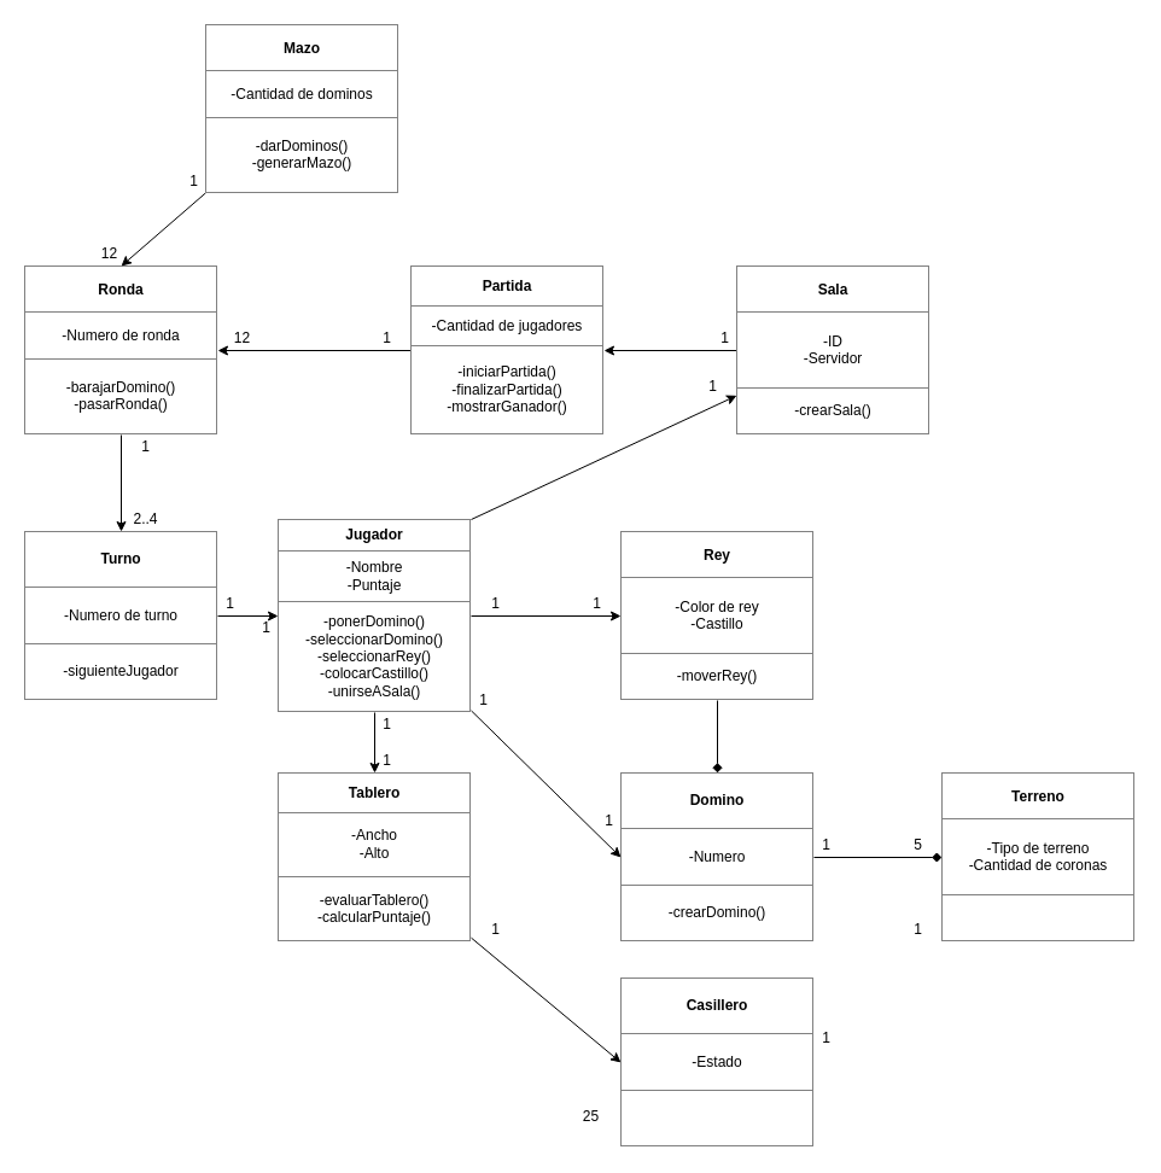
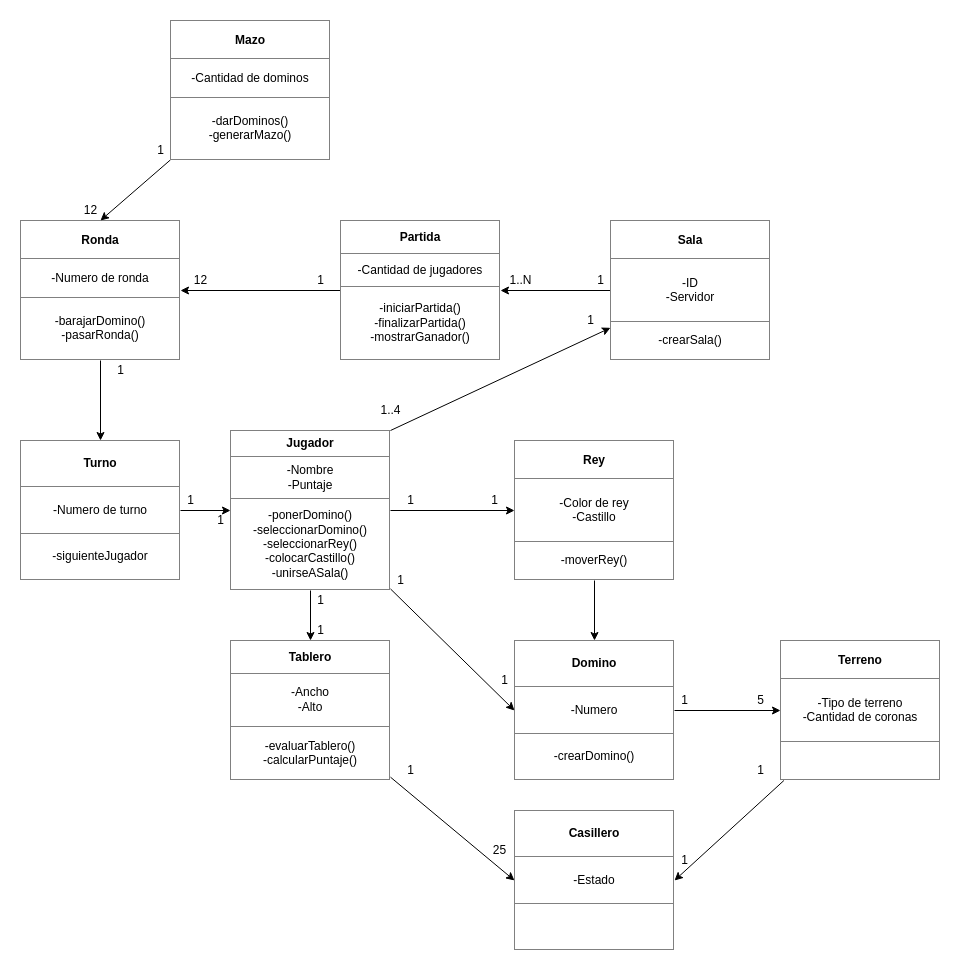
  <mxCell id="0" />
  <mxCell id="1" parent="0" />
- <mxCell id="2" style="edgeStyle=none;rounded=0;orthogonalLoop=1;jettySize=auto;html=1;endArrow=diamond;" parent="1" source="3" target="14" edge="1"><mxGeometry relative="1" as="geometry" /></mxCell>
+ <mxCell id="2" style="edgeStyle=none;rounded=0;orthogonalLoop=1;jettySize=auto;html=1;" parent="1" source="3" target="14" edge="1"><mxGeometry relative="1" as="geometry" /></mxCell>
  <mxCell id="3" value="&lt;table border=&quot;1&quot; width=&quot;100%&quot; cellpadding=&quot;4&quot; style=&quot;width: 100% ; height: 100% ; border-collapse: collapse&quot;&gt;&lt;tbody&gt;&lt;tr&gt;&lt;th align=&quot;center&quot;&gt;Domino&lt;/th&gt;&lt;/tr&gt;&lt;tr&gt;&lt;td align=&quot;center&quot;&gt;-Numero&lt;/td&gt;&lt;/tr&gt;&lt;tr&gt;&lt;td align=&quot;center&quot;&gt;-crearDomino()&lt;/td&gt;&lt;/tr&gt;&lt;/tbody&gt;&lt;/table&gt;" style="text;html=1;strokeColor=none;fillColor=none;overflow=fill;" parent="1" vertex="1"><mxGeometry x="514" y="640" width="160" height="140" as="geometry" /></mxCell>
  <mxCell id="4" style="edgeStyle=none;rounded=0;orthogonalLoop=1;jettySize=auto;html=1;entryX=0;entryY=0.5;entryDx=0;entryDy=0;" parent="1" source="5" target="12" edge="1"><mxGeometry relative="1" as="geometry" /></mxCell>
  <mxCell id="5" value="&lt;table border=&quot;1&quot; width=&quot;100%&quot; cellpadding=&quot;4&quot; style=&quot;width: 100% ; height: 100% ; border-collapse: collapse&quot;&gt;&lt;tbody&gt;&lt;tr&gt;&lt;th align=&quot;center&quot;&gt;Tablero&lt;/th&gt;&lt;/tr&gt;&lt;tr&gt;&lt;td align=&quot;center&quot;&gt;-Ancho&lt;br&gt;-Alto&lt;br&gt;&lt;/td&gt;&lt;/tr&gt;&lt;tr&gt;&lt;td align=&quot;center&quot;&gt;-evaluarTablero()&lt;br&gt;-calcularPuntaje()&lt;/td&gt;&lt;/tr&gt;&lt;/tbody&gt;&lt;/table&gt;" style="text;html=1;strokeColor=none;fillColor=none;overflow=fill;" parent="1" vertex="1"><mxGeometry x="230" y="640" width="160" height="140" as="geometry" /></mxCell>
  <mxCell id="6" style="edgeStyle=orthogonalEdgeStyle;rounded=0;orthogonalLoop=1;jettySize=auto;html=1;entryX=0;entryY=0.5;entryDx=0;entryDy=0;" parent="1" source="9" target="11" edge="1"><mxGeometry relative="1" as="geometry" /></mxCell>
  <mxCell id="7" style="edgeStyle=orthogonalEdgeStyle;rounded=0;orthogonalLoop=1;jettySize=auto;html=1;entryX=0.5;entryY=0;entryDx=0;entryDy=0;" parent="1" source="9" target="5" edge="1"><mxGeometry relative="1" as="geometry" /></mxCell>
  <mxCell id="8" style="rounded=0;orthogonalLoop=1;jettySize=auto;html=1;entryX=0;entryY=0.5;entryDx=0;entryDy=0;" parent="1" source="9" target="3" edge="1"><mxGeometry relative="1" as="geometry" /></mxCell>
  <mxCell id="9" value="&lt;table border=&quot;1&quot; width=&quot;100%&quot; cellpadding=&quot;4&quot; style=&quot;width: 100% ; height: 100% ; border-collapse: collapse&quot;&gt;&lt;tbody&gt;&lt;tr&gt;&lt;th align=&quot;center&quot;&gt;Jugador&lt;/th&gt;&lt;/tr&gt;&lt;tr&gt;&lt;td align=&quot;center&quot;&gt;-Nombre&lt;br&gt;-Puntaje&lt;br&gt;&lt;/td&gt;&lt;/tr&gt;&lt;tr&gt;&lt;td align=&quot;center&quot;&gt;-ponerDomino()&lt;br&gt;-seleccionarDomino()&lt;br&gt;-seleccionarRey()&lt;br&gt;-colocarCastillo()&lt;br&gt;-unirseASala()&lt;/td&gt;&lt;/tr&gt;&lt;/tbody&gt;&lt;/table&gt;" style="text;html=1;strokeColor=none;fillColor=none;overflow=fill;" parent="1" vertex="1"><mxGeometry x="230" y="430" width="160" height="160" as="geometry" /></mxCell>
- <mxCell id="10" style="edgeStyle=orthogonalEdgeStyle;rounded=0;orthogonalLoop=1;jettySize=auto;html=1;entryX=0.5;entryY=0;entryDx=0;entryDy=0;endArrow=diamond;" parent="1" source="11" target="3" edge="1"><mxGeometry relative="1" as="geometry" /></mxCell>
+ <mxCell id="10" style="edgeStyle=orthogonalEdgeStyle;rounded=0;orthogonalLoop=1;jettySize=auto;html=1;entryX=0.5;entryY=0;entryDx=0;entryDy=0;" parent="1" source="11" target="3" edge="1"><mxGeometry relative="1" as="geometry" /></mxCell>
  <mxCell id="11" value="&lt;table border=&quot;1&quot; width=&quot;100%&quot; cellpadding=&quot;4&quot; style=&quot;width: 100% ; height: 100% ; border-collapse: collapse&quot;&gt;&lt;tbody&gt;&lt;tr&gt;&lt;th align=&quot;center&quot;&gt;Rey&lt;/th&gt;&lt;/tr&gt;&lt;tr&gt;&lt;td align=&quot;center&quot;&gt;-Color de rey&lt;br&gt;-Castillo&lt;/td&gt;&lt;/tr&gt;&lt;tr&gt;&lt;td align=&quot;center&quot;&gt;-moverRey()&lt;/td&gt;&lt;/tr&gt;&lt;/tbody&gt;&lt;/table&gt;" style="text;html=1;strokeColor=none;fillColor=none;overflow=fill;" parent="1" vertex="1"><mxGeometry x="514" y="440" width="160" height="140" as="geometry" /></mxCell>
  <mxCell id="12" value="&lt;table border=&quot;1&quot; width=&quot;100%&quot; cellpadding=&quot;4&quot; style=&quot;width: 100% ; height: 100% ; border-collapse: collapse&quot;&gt;&lt;tbody&gt;&lt;tr&gt;&lt;th align=&quot;center&quot;&gt;Casillero&lt;/th&gt;&lt;/tr&gt;&lt;tr&gt;&lt;td align=&quot;center&quot;&gt;-Estado&lt;br&gt;&lt;/td&gt;&lt;/tr&gt;&lt;tr&gt;&lt;td align=&quot;center&quot;&gt;&lt;br&gt;&lt;/td&gt;&lt;/tr&gt;&lt;/tbody&gt;&lt;/table&gt;" style="text;html=1;strokeColor=none;fillColor=none;overflow=fill;" parent="1" vertex="1"><mxGeometry x="514" y="810" width="160" height="140" as="geometry" /></mxCell>
+ <mxCell id="13" style="edgeStyle=none;rounded=0;orthogonalLoop=1;jettySize=auto;html=1;entryX=1;entryY=0.5;entryDx=0;entryDy=0;" parent="1" source="14" target="12" edge="1"><mxGeometry relative="1" as="geometry" /></mxCell>
  <mxCell id="14" value="&lt;table border=&quot;1&quot; width=&quot;100%&quot; cellpadding=&quot;4&quot; style=&quot;width: 100% ; height: 100% ; border-collapse: collapse&quot;&gt;&lt;tbody&gt;&lt;tr&gt;&lt;th align=&quot;center&quot;&gt;Terreno&lt;/th&gt;&lt;/tr&gt;&lt;tr&gt;&lt;td align=&quot;center&quot;&gt;-Tipo de terreno&lt;br&gt;-Cantidad de coronas&lt;br&gt;&lt;/td&gt;&lt;/tr&gt;&lt;tr&gt;&lt;td align=&quot;center&quot;&gt;&lt;br&gt;&lt;/td&gt;&lt;/tr&gt;&lt;/tbody&gt;&lt;/table&gt;" style="text;html=1;strokeColor=none;fillColor=none;overflow=fill;" parent="1" vertex="1"><mxGeometry x="780" y="640" width="160" height="140" as="geometry" /></mxCell>
  <mxCell id="15" style="edgeStyle=none;rounded=0;orthogonalLoop=1;jettySize=auto;html=1;" parent="1" source="16" target="9" edge="1"><mxGeometry relative="1" as="geometry" /></mxCell>
  <mxCell id="16" value="&lt;table border=&quot;1&quot; width=&quot;100%&quot; cellpadding=&quot;4&quot; style=&quot;width: 100% ; height: 100% ; border-collapse: collapse&quot;&gt;&lt;tbody&gt;&lt;tr&gt;&lt;th align=&quot;center&quot;&gt;Turno&lt;/th&gt;&lt;/tr&gt;&lt;tr&gt;&lt;td align=&quot;center&quot;&gt;-Numero de turno&lt;/td&gt;&lt;/tr&gt;&lt;tr&gt;&lt;td align=&quot;center&quot;&gt;-siguienteJugador&lt;/td&gt;&lt;/tr&gt;&lt;/tbody&gt;&lt;/table&gt;" style="text;html=1;strokeColor=none;fillColor=none;overflow=fill;" parent="1" vertex="1"><mxGeometry x="20" y="440" width="160" height="140" as="geometry" /></mxCell>
  <mxCell id="17" style="edgeStyle=none;rounded=0;orthogonalLoop=1;jettySize=auto;html=1;entryX=0.5;entryY=0;entryDx=0;entryDy=0;" parent="1" source="18" target="16" edge="1"><mxGeometry relative="1" as="geometry" /></mxCell>
  <mxCell id="18" value="&lt;table border=&quot;1&quot; width=&quot;100%&quot; cellpadding=&quot;4&quot; style=&quot;width: 100% ; height: 100% ; border-collapse: collapse&quot;&gt;&lt;tbody&gt;&lt;tr&gt;&lt;th align=&quot;center&quot;&gt;Ronda&lt;/th&gt;&lt;/tr&gt;&lt;tr&gt;&lt;td align=&quot;center&quot;&gt;-Numero de ronda&lt;br&gt;&lt;/td&gt;&lt;/tr&gt;&lt;tr&gt;&lt;td align=&quot;center&quot;&gt;-barajarDomino()&lt;br&gt;-pasarRonda()&lt;/td&gt;&lt;/tr&gt;&lt;/tbody&gt;&lt;/table&gt;" style="text;html=1;strokeColor=none;fillColor=none;overflow=fill;" parent="1" vertex="1"><mxGeometry x="20" y="220" width="160" height="140" as="geometry" /></mxCell>
  <mxCell id="19" style="edgeStyle=none;rounded=0;orthogonalLoop=1;jettySize=auto;html=1;" parent="1" source="20" target="18" edge="1"><mxGeometry relative="1" as="geometry" /></mxCell>
  <mxCell id="20" value="&lt;table border=&quot;1&quot; width=&quot;100%&quot; cellpadding=&quot;4&quot; style=&quot;width: 100% ; height: 100% ; border-collapse: collapse&quot;&gt;&lt;tbody&gt;&lt;tr&gt;&lt;th align=&quot;center&quot;&gt;Partida&lt;/th&gt;&lt;/tr&gt;&lt;tr&gt;&lt;td align=&quot;center&quot;&gt;-Cantidad de jugadores&lt;br&gt;&lt;/td&gt;&lt;/tr&gt;&lt;tr&gt;&lt;td align=&quot;center&quot;&gt;-iniciarPartida()&lt;br&gt;-finalizarPartida()&lt;br&gt;-mostrarGanador()&lt;/td&gt;&lt;/tr&gt;&lt;/tbody&gt;&lt;/table&gt;" style="text;html=1;strokeColor=none;fillColor=none;overflow=fill;" parent="1" vertex="1"><mxGeometry x="340" y="220" width="160" height="140" as="geometry" /></mxCell>
  <mxCell id="21" style="edgeStyle=none;rounded=0;orthogonalLoop=1;jettySize=auto;html=1;" parent="1" source="23" target="20" edge="1"><mxGeometry relative="1" as="geometry" /></mxCell>
  <mxCell id="22" style="edgeStyle=none;rounded=0;orthogonalLoop=1;jettySize=auto;html=1;exitX=1;exitY=0;exitDx=0;exitDy=0;" parent="1" source="9" target="23" edge="1"><mxGeometry relative="1" as="geometry" /></mxCell>
  <mxCell id="23" value="&lt;table border=&quot;1&quot; width=&quot;100%&quot; cellpadding=&quot;4&quot; style=&quot;width: 100% ; height: 100% ; border-collapse: collapse&quot;&gt;&lt;tbody&gt;&lt;tr&gt;&lt;th align=&quot;center&quot;&gt;Sala&lt;/th&gt;&lt;/tr&gt;&lt;tr&gt;&lt;td align=&quot;center&quot;&gt;-ID&lt;br&gt;-Servidor&lt;br&gt;&lt;/td&gt;&lt;/tr&gt;&lt;tr&gt;&lt;td align=&quot;center&quot;&gt;-crearSala()&lt;br&gt;&lt;/td&gt;&lt;/tr&gt;&lt;/tbody&gt;&lt;/table&gt;" style="text;html=1;strokeColor=none;fillColor=none;overflow=fill;" parent="1" vertex="1"><mxGeometry x="610" y="220" width="160" height="140" as="geometry" /></mxCell>
  <mxCell id="24" style="edgeStyle=none;rounded=0;orthogonalLoop=1;jettySize=auto;html=1;entryX=0.5;entryY=0;entryDx=0;entryDy=0;" parent="1" source="25" target="18" edge="1"><mxGeometry relative="1" as="geometry" /></mxCell>
  <mxCell id="25" value="&lt;table border=&quot;1&quot; width=&quot;100%&quot; cellpadding=&quot;4&quot; style=&quot;width: 100% ; height: 100% ; border-collapse: collapse&quot;&gt;&lt;tbody&gt;&lt;tr&gt;&lt;th align=&quot;center&quot;&gt;Mazo&lt;/th&gt;&lt;/tr&gt;&lt;tr&gt;&lt;td align=&quot;center&quot;&gt;-Cantidad de dominos&lt;br&gt;&lt;/td&gt;&lt;/tr&gt;&lt;tr&gt;&lt;td align=&quot;center&quot;&gt;-darDominos()&lt;br&gt;-generarMazo()&lt;/td&gt;&lt;/tr&gt;&lt;/tbody&gt;&lt;/table&gt;" style="text;html=1;strokeColor=none;fillColor=none;overflow=fill;" parent="1" vertex="1"><mxGeometry x="170" y="20" width="160" height="140" as="geometry" /></mxCell>
  <mxCell id="26" value="1" style="text;html=1;align=center;verticalAlign=middle;resizable=0;points=[];autosize=1;strokeColor=none;" parent="1" vertex="1"><mxGeometry x="674" y="690" width="20" height="20" as="geometry" /></mxCell>
  <mxCell id="27" value="5" style="text;html=1;align=center;verticalAlign=middle;resizable=0;points=[];autosize=1;strokeColor=none;" parent="1" vertex="1"><mxGeometry x="750" y="690" width="20" height="20" as="geometry" /></mxCell>
+ <mxCell id="28" value="1..4" style="text;html=1;align=center;verticalAlign=middle;resizable=0;points=[];autosize=1;strokeColor=none;" parent="1" vertex="1"><mxGeometry x="370" y="400" width="40" height="20" as="geometry" /></mxCell>
  <mxCell id="29" value="1" style="text;html=1;align=center;verticalAlign=middle;resizable=0;points=[];autosize=1;strokeColor=none;" parent="1" vertex="1"><mxGeometry x="580" y="310" width="20" height="20" as="geometry" /></mxCell>
+ <mxCell id="30" value="1..N" style="text;html=1;align=center;verticalAlign=middle;resizable=0;points=[];autosize=1;strokeColor=none;" parent="1" vertex="1"><mxGeometry x="500" y="270" width="40" height="20" as="geometry" /></mxCell>
  <mxCell id="31" value="1" style="text;html=1;align=center;verticalAlign=middle;resizable=0;points=[];autosize=1;strokeColor=none;" parent="1" vertex="1"><mxGeometry x="590" y="270" width="20" height="20" as="geometry" /></mxCell>
  <mxCell id="32" value="1" style="text;html=1;align=center;verticalAlign=middle;resizable=0;points=[];autosize=1;strokeColor=none;" parent="1" vertex="1"><mxGeometry x="150" y="140" width="20" height="20" as="geometry" /></mxCell>
  <mxCell id="33" value="12" style="text;html=1;align=center;verticalAlign=middle;resizable=0;points=[];autosize=1;strokeColor=none;" parent="1" vertex="1"><mxGeometry x="75" y="200" width="30" height="20" as="geometry" /></mxCell>
  <mxCell id="34" value="1" style="text;html=1;align=center;verticalAlign=middle;resizable=0;points=[];autosize=1;strokeColor=none;" parent="1" vertex="1"><mxGeometry x="310" y="270" width="20" height="20" as="geometry" /></mxCell>
  <mxCell id="35" value="12" style="text;html=1;align=center;verticalAlign=middle;resizable=0;points=[];autosize=1;strokeColor=none;" parent="1" vertex="1"><mxGeometry x="185" y="270" width="30" height="20" as="geometry" /></mxCell>
  <mxCell id="36" value="1" style="text;html=1;align=center;verticalAlign=middle;resizable=0;points=[];autosize=1;strokeColor=none;" parent="1" vertex="1"><mxGeometry x="110" y="360" width="20" height="20" as="geometry" /></mxCell>
- <mxCell id="37" value="2..4" style="text;html=1;align=center;verticalAlign=middle;resizable=0;points=[];autosize=1;strokeColor=none;" parent="1" vertex="1"><mxGeometry x="100" y="420" width="40" height="20" as="geometry" /></mxCell>
  <mxCell id="38" value="1" style="text;html=1;align=center;verticalAlign=middle;resizable=0;points=[];autosize=1;strokeColor=none;" parent="1" vertex="1"><mxGeometry y="490" width="20" height="20" as="geometry" x="180" /></mxCell>
  <mxCell id="39" value="1" style="text;html=1;align=center;verticalAlign=middle;resizable=0;points=[];autosize=1;strokeColor=none;" parent="1" vertex="1"><mxGeometry x="210" y="510" width="20" height="20" as="geometry" /></mxCell>
  <mxCell id="40" value="1" style="text;html=1;align=center;verticalAlign=middle;resizable=0;points=[];autosize=1;strokeColor=none;" parent="1" vertex="1"><mxGeometry x="400" y="490" width="20" height="20" as="geometry" /></mxCell>
  <mxCell id="41" value="1" style="text;html=1;align=center;verticalAlign=middle;resizable=0;points=[];autosize=1;strokeColor=none;" parent="1" vertex="1"><mxGeometry x="484" y="490" width="20" height="20" as="geometry" /></mxCell>
  <mxCell id="42" value="1" style="text;html=1;align=center;verticalAlign=middle;resizable=0;points=[];autosize=1;strokeColor=none;" parent="1" vertex="1"><mxGeometry x="390" y="570" width="20" height="20" as="geometry" /></mxCell>
  <mxCell id="43" value="1" style="text;html=1;align=center;verticalAlign=middle;resizable=0;points=[];autosize=1;strokeColor=none;" parent="1" vertex="1"><mxGeometry x="494" y="670" width="20" height="20" as="geometry" /></mxCell>
  <mxCell id="44" value="1" style="text;html=1;align=center;verticalAlign=middle;resizable=0;points=[];autosize=1;strokeColor=none;" parent="1" vertex="1"><mxGeometry x="750" y="760" width="20" height="20" as="geometry" /></mxCell>
  <mxCell id="45" value="1" style="text;html=1;align=center;verticalAlign=middle;resizable=0;points=[];autosize=1;strokeColor=none;" parent="1" vertex="1"><mxGeometry x="674" y="850" width="20" height="20" as="geometry" /></mxCell>
- <mxCell id="46" value="25" style="text;html=1;align=center;verticalAlign=middle;resizable=0;points=[];autosize=1;strokeColor=none;" parent="1" vertex="1"><mxGeometry x="474" y="915" width="30" height="20" as="geometry" /></mxCell>
+ <mxCell id="46" value="25" style="text;html=1;align=center;verticalAlign=middle;resizable=0;points=[];autosize=1;strokeColor=none;" parent="1" vertex="1"><mxGeometry x="484" y="840" width="30" height="20" as="geometry" /></mxCell>
  <mxCell id="47" value="1" style="text;html=1;align=center;verticalAlign=middle;resizable=0;points=[];autosize=1;strokeColor=none;" parent="1" vertex="1"><mxGeometry x="400" y="760" width="20" height="20" as="geometry" /></mxCell>
  <mxCell id="48" value="1" style="text;html=1;align=center;verticalAlign=middle;resizable=0;points=[];autosize=1;strokeColor=none;" parent="1" vertex="1"><mxGeometry x="310" y="590" width="20" height="20" as="geometry" /></mxCell>
  <mxCell id="49" value="1" style="text;html=1;align=center;verticalAlign=middle;resizable=0;points=[];autosize=1;strokeColor=none;" parent="1" vertex="1"><mxGeometry x="310" y="620" width="20" height="20" as="geometry" /></mxCell>
